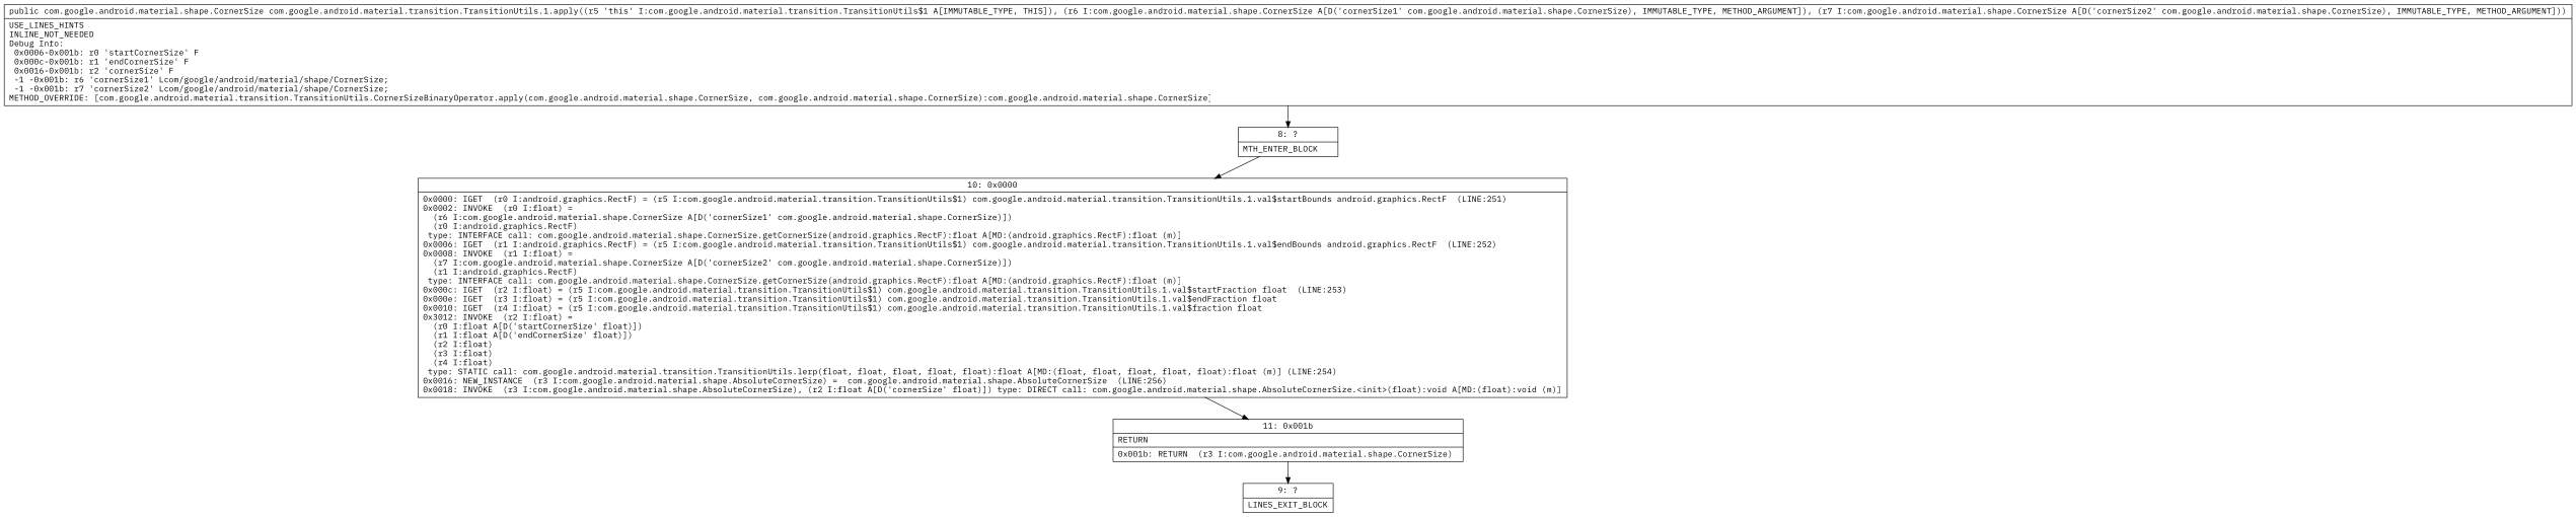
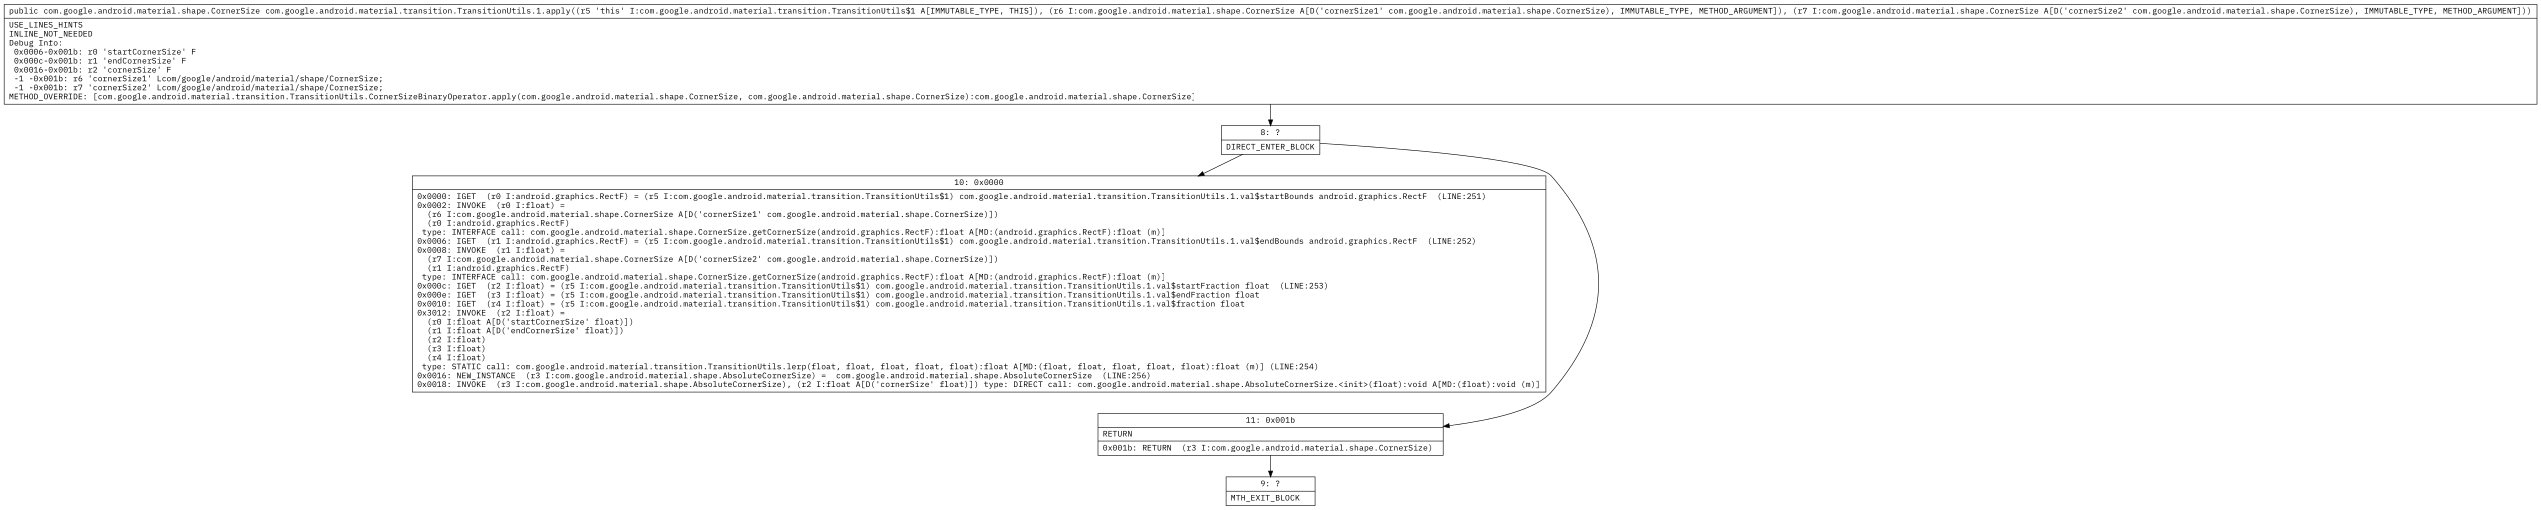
  digraph {
    fontname="IBM Plex Mono"
    node [fontname="IBM Plex Mono" shape=record]
    edge [fontname="IBM Plex Mono"]
-   n1 [label="{8\:\ ?|MTH_ENTER_BLOCK\l}"]
+   n1 [label="{8\:\ ?|DIRECT_ENTER_BLOCK\l}"]
    n2 [label="{10\:\ 0x0000|0x0000: IGET  (r0 I:android.graphics.RectF) = (r5 I:com.google.android.material.transition.TransitionUtils$1) com.google.android.material.transition.TransitionUtils.1.val$startBounds android.graphics.RectF  (LINE:251)\l0x0002: INVOKE  (r0 I:float) = \l  (r6 I:com.google.android.material.shape.CornerSize A[D('cornerSize1' com.google.android.material.shape.CornerSize)])\l  (r0 I:android.graphics.RectF)\l type: INTERFACE call: com.google.android.material.shape.CornerSize.getCornerSize(android.graphics.RectF):float A[MD:(android.graphics.RectF):float (m)]\l0x0006: IGET  (r1 I:android.graphics.RectF) = (r5 I:com.google.android.material.transition.TransitionUtils$1) com.google.android.material.transition.TransitionUtils.1.val$endBounds android.graphics.RectF  (LINE:252)\l0x0008: INVOKE  (r1 I:float) = \l  (r7 I:com.google.android.material.shape.CornerSize A[D('cornerSize2' com.google.android.material.shape.CornerSize)])\l  (r1 I:android.graphics.RectF)\l type: INTERFACE call: com.google.android.material.shape.CornerSize.getCornerSize(android.graphics.RectF):float A[MD:(android.graphics.RectF):float (m)]\l0x000c: IGET  (r2 I:float) = (r5 I:com.google.android.material.transition.TransitionUtils$1) com.google.android.material.transition.TransitionUtils.1.val$startFraction float  (LINE:253)\l0x000e: IGET  (r3 I:float) = (r5 I:com.google.android.material.transition.TransitionUtils$1) com.google.android.material.transition.TransitionUtils.1.val$endFraction float \l0x0010: IGET  (r4 I:float) = (r5 I:com.google.android.material.transition.TransitionUtils$1) com.google.android.material.transition.TransitionUtils.1.val$fraction float \l0x3012: INVOKE  (r2 I:float) = \l  (r0 I:float A[D('startCornerSize' float)])\l  (r1 I:float A[D('endCornerSize' float)])\l  (r2 I:float)\l  (r3 I:float)\l  (r4 I:float)\l type: STATIC call: com.google.android.material.transition.TransitionUtils.lerp(float, float, float, float, float):float A[MD:(float, float, float, float, float):float (m)] (LINE:254)\l0x0016: NEW_INSTANCE  (r3 I:com.google.android.material.shape.AbsoluteCornerSize) =  com.google.android.material.shape.AbsoluteCornerSize  (LINE:256)\l0x0018: INVOKE  (r3 I:com.google.android.material.shape.AbsoluteCornerSize), (r2 I:float A[D('cornerSize' float)]) type: DIRECT call: com.google.android.material.shape.AbsoluteCornerSize.\<init\>(float):void A[MD:(float):void (m)]\l}"]
    n3 [label="{11\:\ 0x001b|RETURN\l|0x001b: RETURN  (r3 I:com.google.android.material.shape.CornerSize) \l}"]
-   n4 [label="{9\:\ ?|LINES_EXIT_BLOCK\l}"]
+   n4 [label="{9\:\ ?|MTH_EXIT_BLOCK\l}"]
    n5 [label="{public com.google.android.material.shape.CornerSize com.google.android.material.transition.TransitionUtils.1.apply((r5 'this' I:com.google.android.material.transition.TransitionUtils$1 A[IMMUTABLE_TYPE, THIS]), (r6 I:com.google.android.material.shape.CornerSize A[D('cornerSize1' com.google.android.material.shape.CornerSize), IMMUTABLE_TYPE, METHOD_ARGUMENT]), (r7 I:com.google.android.material.shape.CornerSize A[D('cornerSize2' com.google.android.material.shape.CornerSize), IMMUTABLE_TYPE, METHOD_ARGUMENT]))  | USE_LINES_HINTS\lINLINE_NOT_NEEDED\lDebug Info:\l  0x0006\-0x001b: r0 'startCornerSize' F\l  0x000c\-0x001b: r1 'endCornerSize' F\l  0x0016\-0x001b: r2 'cornerSize' F\l  \-1 \-0x001b: r6 'cornerSize1' Lcom\/google\/android\/material\/shape\/CornerSize;\l  \-1 \-0x001b: r7 'cornerSize2' Lcom\/google\/android\/material\/shape\/CornerSize;\lMETHOD_OVERRIDE: [com.google.android.material.transition.TransitionUtils.CornerSizeBinaryOperator.apply(com.google.android.material.shape.CornerSize, com.google.android.material.shape.CornerSize):com.google.android.material.shape.CornerSize]\l}"]
    n1 -> n2
-   n2 -> n3
+   n1 -> n3
    n3 -> n4
    n5 -> n1
  }
